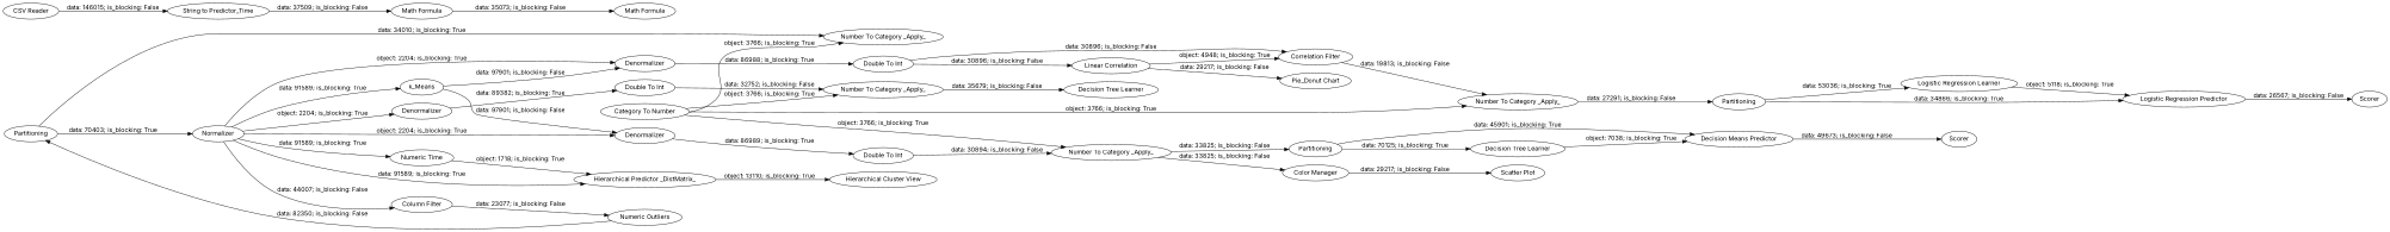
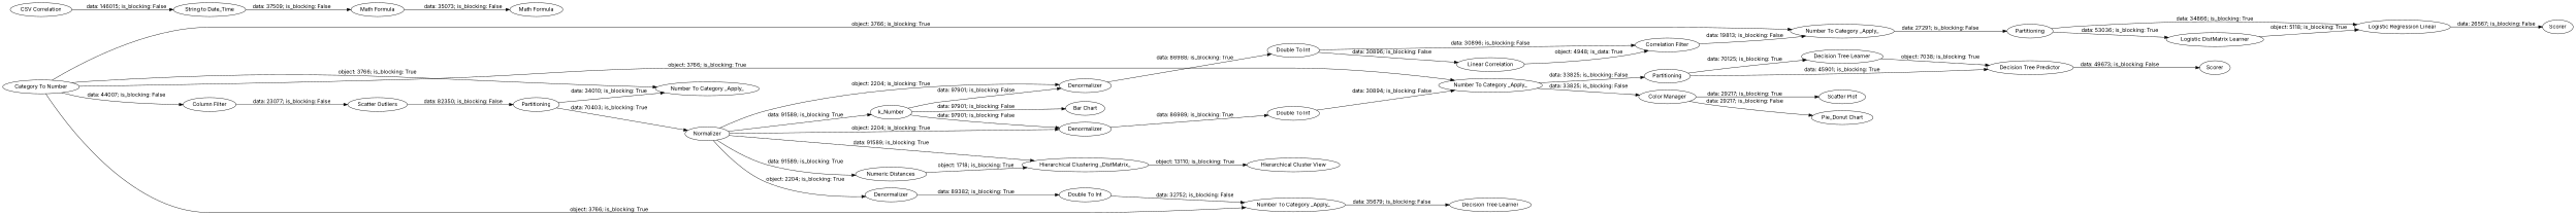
  digraph {
    fontname=Inter
    rankdir=LR
    node [fontname=Inter]
    edge [fontname=Inter]
+   n1 [label="Bar Chart"]
    n2 [label=Denormalizer]
    n3 [label="Double To Int"]
    n4 [label="Linear Correlation"]
    n5 [label="Correlation Filter"]
    n6 [label="Color Manager"]
    n7 [label="Scatter Plot"]
    n8 [label="Pie_Donut Chart"]
    n9 [label="Number To Category _Apply_"]
-   n10 [label="Hierarchical Predictor _DistMatrix_"]
+   n10 [label="Hierarchical Clustering _DistMatrix_"]
    n11 [label="Hierarchical Cluster View"]
    n12 [label=Normalizer]
-   n13 [label="Numeric Time"]
+   n13 [label="Numeric Distances"]
    n14 [label=Denormalizer]
    n15 [label=Denormalizer]
-   n16 [label=k_Means]
+   n16 [label=k_Number]
    n17 [label="Double To Int"]
    n18 [label="Double To Int"]
    n19 [label="Math Formula"]
    n20 [label="Math Formula"]
    n21 [label="Category To Number"]
    n22 [label="Number To Category _Apply_"]
    n23 [label="Number To Category _Apply_"]
    n24 [label="Column Filter"]
    n25 [label="Number To Category _Apply_"]
    n26 [label=Partitioning]
-   n27 [label="String to Predictor_Time"]
-   n28 [label="CSV Reader"]
+   n27 [label="String to Date_Time"]
+   n28 [label="CSV Correlation"]
    n29 [label="Decision Tree Learner"]
-   n30 [label="Decision Means Predictor"]
+   n30 [label="Decision Tree Predictor"]
    n31 [label=Scorer]
    n32 [label=Partitioning]
-   n33 [label="Logistic Regression Learner"]
-   n34 [label="Logistic Regression Predictor"]
+   n33 [label="Logistic DistMatrix Learner"]
+   n34 [label="Logistic Regression Linear"]
    n35 [label=Scorer]
    n36 [label="Decision Tree Learner"]
-   n37 [label="Numeric Outliers"]
+   n37 [label="Scatter Outliers"]
    n38 [label=Partitioning]
    n2 -> n3 [label="data: 86988; is_blocking: True"]
    n3 -> n4 [label="data: 30896; is_blocking: False"]
    n3 -> n5 [label="data: 30896; is_blocking: False"]
-   n4 -> n5 [label="object: 4948; is_blocking: True"]
+   n4 -> n5 [label="object: 4948; is_data: True"]
    n5 -> n22 [label="data: 19813; is_blocking: False"]
-   n6 -> n7 [label="data: 29217; is_blocking: False"]
-   n4 -> n8 [label="data: 29217; is_blocking: False"]
+   n6 -> n7 [label="data: 29217; is_blocking: True"]
+   n6 -> n8 [label="data: 29217; is_blocking: False"]
    n10 -> n11 [label="object: 13110; is_blocking: True"]
    n12 -> n2 [label="object: 2204; is_blocking: True"]
    n12 -> n10 [label="data: 91589; is_blocking: True"]
    n12 -> n13 [label="data: 91589; is_blocking: True"]
    n12 -> n14 [label="object: 2204; is_blocking: True"]
    n12 -> n15 [label="object: 2204; is_blocking: True"]
    n12 -> n16 [label="data: 91589; is_blocking: True"]
    n13 -> n10 [label="object: 1718; is_blocking: True"]
    n14 -> n17 [label="data: 86989; is_blocking: True"]
    n15 -> n18 [label="data: 89382; is_blocking: True"]
+   n16 -> n1 [label="data: 97901; is_blocking: False"]
    n16 -> n2 [label="data: 97901; is_blocking: False"]
    n16 -> n14 [label="data: 97901; is_blocking: False"]
    n17 -> n25 [label="data: 30894; is_blocking: False"]
    n18 -> n23 [label="data: 32752; is_blocking: False"]
    n19 -> n20 [label="data: 35073; is_blocking: False"]
    n21 -> n9 [label="object: 3766; is_blocking: True"]
    n21 -> n22 [label="object: 3766; is_blocking: True"]
    n21 -> n23 [label="object: 3766; is_blocking: True"]
-   n12 -> n24 [label="data: 44007; is_blocking: False"]
+   n21 -> n24 [label="data: 44007; is_blocking: False"]
    n21 -> n25 [label="object: 3766; is_blocking: True"]
    n22 -> n32 [label="data: 27291; is_blocking: False"]
    n23 -> n36 [label="data: 35679; is_blocking: False"]
    n24 -> n37 [label="data: 23077; is_blocking: False"]
    n25 -> n6 [label="data: 33825; is_blocking: False"]
    n25 -> n38 [label="data: 33825; is_blocking: False"]
    n26 -> n9 [label="data: 34010; is_blocking: True"]
    n26 -> n12 [label="data: 70403; is_blocking: True"]
    n27 -> n19 [label="data: 37509; is_blocking: False"]
    n28 -> n27 [label="data: 146015; is_blocking: False"]
    n29 -> n30 [label="object: 7038; is_blocking: True"]
    n30 -> n31 [label="data: 49673; is_blocking: False"]
    n32 -> n33 [label="data: 53036; is_blocking: True"]
    n32 -> n34 [label="data: 34866; is_blocking: True"]
    n33 -> n34 [label="object: 5118; is_blocking: True"]
    n34 -> n35 [label="data: 26567; is_blocking: False"]
    n37 -> n26 [label="data: 82350; is_blocking: False"]
    n38 -> n29 [label="data: 70125; is_blocking: True"]
    n38 -> n30 [label="data: 45901; is_blocking: True"]
  }
